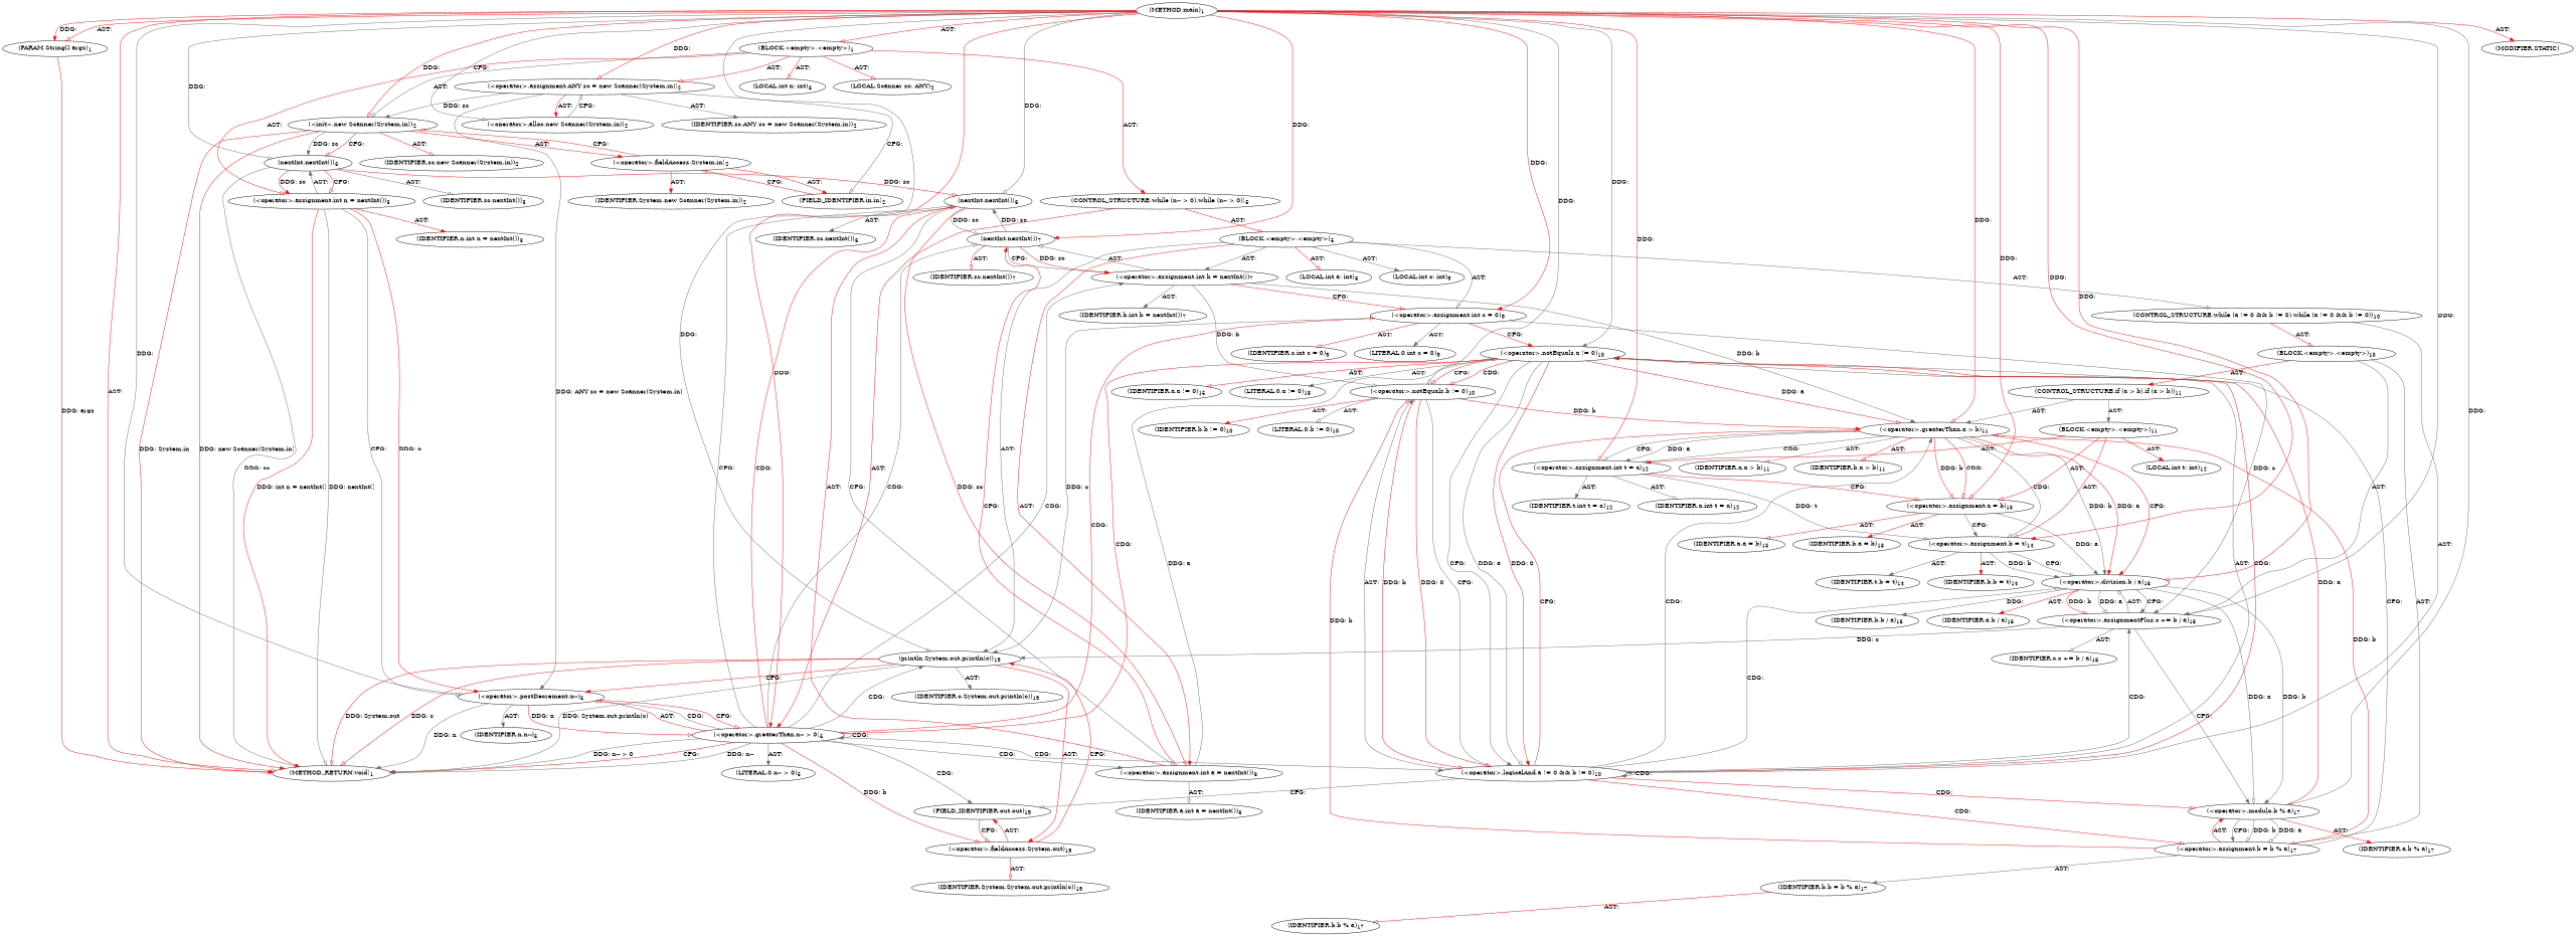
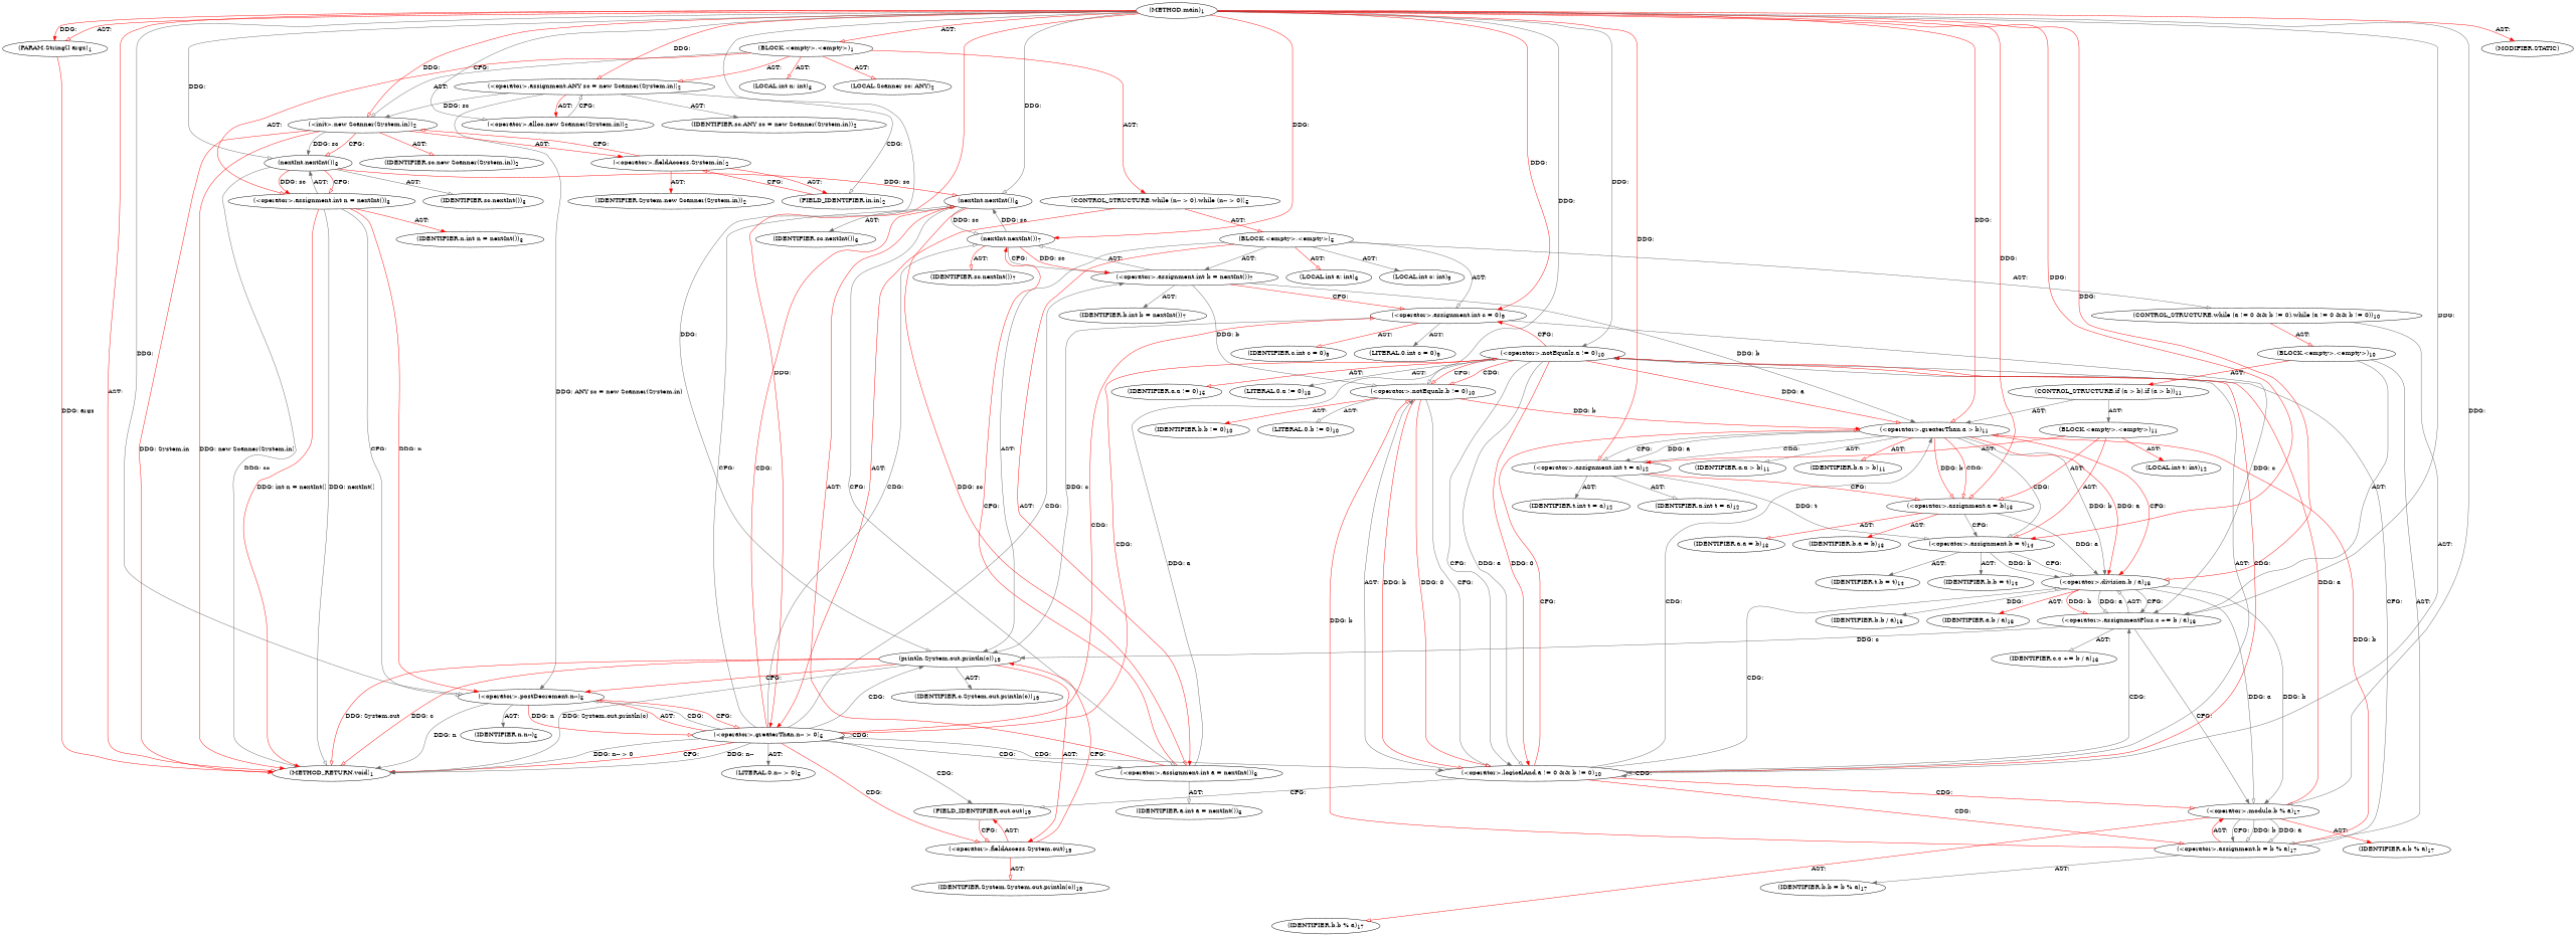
  digraph {
    edge [arrowhead=onormal color=gray40]
    n1 [label=<(METHOD,main)<SUB>1</SUB>>]
    n2 [label=<(PARAM,String[] args)<SUB>1</SUB>>]
    n3 [label=<(BLOCK,&lt;empty&gt;,&lt;empty&gt;)<SUB>1</SUB>>]
    n4 [label=<(&lt;operator&gt;.assignment,ANY sc = new Scanner(System.in))<SUB>2</SUB>>]
    n5 [label=<(&lt;operator&gt;.alloc,new Scanner(System.in))<SUB>2</SUB>>]
    n6 [label=<(&lt;init&gt;,new Scanner(System.in))<SUB>2</SUB>>]
    n7 [label=<(nextInt,nextInt())<SUB>3</SUB>>]
    n8 [label=<(&lt;operator&gt;.greaterThan,n-- &gt; 0)<SUB>5</SUB>>]
    n9 [label=<(&lt;operator&gt;.postDecrement,n--)<SUB>5</SUB>>]
    n10 [label=<(nextInt,nextInt())<SUB>6</SUB>>]
    n11 [label=<(nextInt,nextInt())<SUB>7</SUB>>]
    n12 [label=<(&lt;operator&gt;.assignment,int c = 0)<SUB>9</SUB>>]
    n13 [label=<(&lt;operator&gt;.notEquals,a != 0)<SUB>10</SUB>>]
    n14 [label=<(&lt;operator&gt;.notEquals,b != 0)<SUB>10</SUB>>]
    n15 [label=<(&lt;operator&gt;.greaterThan,a &gt; b)<SUB>11</SUB>>]
    n16 [label=<(&lt;operator&gt;.assignment,int t = a)<SUB>12</SUB>>]
    n17 [label=<(&lt;operator&gt;.assignment,a = b)<SUB>13</SUB>>]
    n18 [label=<(&lt;operator&gt;.assignment,b = t)<SUB>14</SUB>>]
    n19 [label=<(&lt;operator&gt;.assignmentPlus,c += b / a)<SUB>16</SUB>>]
    n20 [label=<(&lt;operator&gt;.division,b / a)<SUB>16</SUB>>]
    n21 [label=<(&lt;operator&gt;.modulo,b % a)<SUB>17</SUB>>]
    n22 [label=<(println,System.out.println(c))<SUB>19</SUB>>]
    n23 [label=<(MODIFIER,STATIC)>]
    n24 [label=<(METHOD_RETURN,void)<SUB>1</SUB>>]
    n25 [label=<(LOCAL,Scanner sc: ANY)<SUB>2</SUB>>]
    n26 [label=<(LOCAL,int n: int)<SUB>3</SUB>>]
    n27 [label=<(&lt;operator&gt;.assignment,int n = nextInt())<SUB>3</SUB>>]
    n28 [label=<(CONTROL_STRUCTURE,while (n-- &gt; 0),while (n-- &gt; 0))<SUB>5</SUB>>]
    n29 [label=<(IDENTIFIER,sc,ANY sc = new Scanner(System.in))<SUB>2</SUB>>]
    n30 [label=<(FIELD_IDENTIFIER,in,in)<SUB>2</SUB>>]
    n31 [label=<(IDENTIFIER,sc,new Scanner(System.in))<SUB>2</SUB>>]
    n32 [label=<(&lt;operator&gt;.fieldAccess,System.in)<SUB>2</SUB>>]
    n33 [label=<(IDENTIFIER,sc,nextInt())<SUB>3</SUB>>]
    n34 [label=<(LITERAL,0,n-- &gt; 0)<SUB>5</SUB>>]
    n35 [label=<(&lt;operator&gt;.assignment,int a = nextInt())<SUB>6</SUB>>]
    n36 [label=<(&lt;operator&gt;.assignment,int b = nextInt())<SUB>7</SUB>>]
    n37 [label=<(&lt;operator&gt;.logicalAnd,a != 0 &amp;&amp; b != 0)<SUB>10</SUB>>]
    n38 [label=<(&lt;operator&gt;.fieldAccess,System.out)<SUB>19</SUB>>]
    n39 [label=<(FIELD_IDENTIFIER,out,out)<SUB>19</SUB>>]
    n40 [label=<(IDENTIFIER,n,n--)<SUB>5</SUB>>]
    n41 [label=<(IDENTIFIER,sc,nextInt())<SUB>6</SUB>>]
    n42 [label=<(IDENTIFIER,sc,nextInt())<SUB>7</SUB>>]
    n43 [label=<(IDENTIFIER,c,int c = 0)<SUB>9</SUB>>]
    n44 [label=<(LITERAL,0,int c = 0)<SUB>9</SUB>>]
    n45 [label=<(IDENTIFIER,a,a != 0)<SUB>15</SUB>>]
    n46 [label=<(LITERAL,0,a != 0)<SUB>18</SUB>>]
    n47 [label=<(IDENTIFIER,b,b != 0)<SUB>10</SUB>>]
    n48 [label=<(LITERAL,0,b != 0)<SUB>10</SUB>>]
    n49 [label=<(IDENTIFIER,a,a &gt; b)<SUB>11</SUB>>]
    n50 [label=<(IDENTIFIER,b,a &gt; b)<SUB>11</SUB>>]
    n51 [label=<(IDENTIFIER,t,int t = a)<SUB>12</SUB>>]
    n52 [label=<(IDENTIFIER,a,int t = a)<SUB>12</SUB>>]
    n53 [label=<(IDENTIFIER,a,a = b)<SUB>13</SUB>>]
    n54 [label=<(IDENTIFIER,b,a = b)<SUB>13</SUB>>]
    n55 [label=<(IDENTIFIER,b,b = t)<SUB>14</SUB>>]
    n56 [label=<(IDENTIFIER,t,b = t)<SUB>14</SUB>>]
    n57 [label=<(IDENTIFIER,c,c += b / a)<SUB>16</SUB>>]
    n58 [label=<(IDENTIFIER,b,b / a)<SUB>16</SUB>>]
    n59 [label=<(IDENTIFIER,a,b / a)<SUB>16</SUB>>]
    n60 [label=<(&lt;operator&gt;.assignment,b = b % a)<SUB>17</SUB>>]
    n61 [label=<(IDENTIFIER,b,b % a)<SUB>17</SUB>>]
    n62 [label=<(IDENTIFIER,a,b % a)<SUB>17</SUB>>]
    n63 [label=<(IDENTIFIER,c,System.out.println(c))<SUB>19</SUB>>]
    n64 [label=<(IDENTIFIER,n,int n = nextInt())<SUB>3</SUB>>]
    n65 [label=<(BLOCK,&lt;empty&gt;,&lt;empty&gt;)<SUB>5</SUB>>]
    n66 [label=<(IDENTIFIER,System,new Scanner(System.in))<SUB>2</SUB>>]
    n67 [label=<(LOCAL,int a: int)<SUB>6</SUB>>]
    n68 [label=<(LOCAL,int c: int)<SUB>9</SUB>>]
    n69 [label=<(CONTROL_STRUCTURE,while (a != 0 &amp;&amp; b != 0),while (a != 0 &amp;&amp; b != 0))<SUB>10</SUB>>]
    n70 [label=<(IDENTIFIER,a,int a = nextInt())<SUB>6</SUB>>]
    n71 [label=<(IDENTIFIER,b,int b = nextInt())<SUB>7</SUB>>]
    n72 [label=<(IDENTIFIER,System,System.out.println(c))<SUB>19</SUB>>]
    n73 [label=<(BLOCK,&lt;empty&gt;,&lt;empty&gt;)<SUB>10</SUB>>]
    n74 [label=<(CONTROL_STRUCTURE,if (a &gt; b),if (a &gt; b))<SUB>11</SUB>>]
    n75 [label=<(IDENTIFIER,b,b = b % a)<SUB>17</SUB>>]
    n76 [label=<(BLOCK,&lt;empty&gt;,&lt;empty&gt;)<SUB>11</SUB>>]
    n77 [label=<(LOCAL,int t: int)<SUB>12</SUB>>]
    n1 -> n2 [color=red label="AST: "]
    n1 -> n2 [arrowhead=normal color=red label="DDG: "]
    n1 -> n3 [color=red label="AST: "]
    n1 -> n4 [color=red label="DDG: "]
    n1 -> n5 [label="CFG: "]
    n1 -> n6 [color=red label="DDG: "]
    n1 -> n7 [label="DDG: "]
    n1 -> n8 [arrowhead=normal color=red label="DDG: "]
    n1 -> n9 [label="DDG: "]
    n1 -> n10 [label="DDG: "]
    n1 -> n11 [arrowhead=normal color=red label="DDG: "]
    n1 -> n12 [arrowhead=normal color=red label="DDG: "]
    n1 -> n13 [arrowhead=normal label="DDG: "]
    n1 -> n14 [label="DDG: "]
    n1 -> n15 [color=red label="DDG: "]
    n1 -> n16 [color=red label="DDG: "]
    n1 -> n17 [color=red label="DDG: "]
    n1 -> n18 [arrowhead=normal color=red label="DDG: "]
    n1 -> n19 [arrowhead=normal label="DDG: "]
    n1 -> n20 [color=red label="DDG: "]
    n1 -> n21 [label="DDG: "]
    n1 -> n22 [label="DDG: "]
    n1 -> n23 [arrowhead=normal color=red label="AST: "]
    n1 -> n24 [color=red label="AST: "]
    n2 -> n24 [arrowhead=normal color=red label="DDG: args"]
    n3 -> n4 [color=red label="AST: "]
    n3 -> n6 [label="AST: "]
    n3 -> n25 [color=red label="AST: "]
    n3 -> n26 [color=red label="AST: "]
    n3 -> n27 [color=red label="AST: "]
    n3 -> n28 [arrowhead=normal color=red label="AST: "]
    n4 -> n5 [arrowhead=normal color=red label="AST: "]
    n4 -> n6 [arrowhead=normal label="DDG: sc"]
    n4 -> n9 [arrowhead=normal label="DDG: ANY sc = new Scanner(System.in)"]
    n4 -> n29 [arrowhead=normal label="AST: "]
-   n4 -> n30 [label="CFG: "]
+   n4 -> n30 [label="CDG: "]
    n5 -> n4 [label="CFG: "]
    n6 -> n7 [color=red label="CFG: "]
    n6 -> n7 [arrowhead=normal label="DDG: sc"]
    n6 -> n24 [color=red label="DDG: System.in"]
    n6 -> n24 [arrowhead=normal color=red label="DDG: new Scanner(System.in)"]
    n6 -> n31 [color=red label="AST: "]
    n6 -> n32 [arrowhead=normal color=red label="AST: "]
    n7 -> n10 [color=red label="DDG: sc"]
    n7 -> n24 [label="DDG: sc"]
    n7 -> n27 [color=red label="CFG: "]
    n7 -> n27 [arrowhead=normal color=red label="DDG: sc"]
    n7 -> n33 [label="AST: "]
    n8 -> n8 [arrowhead=normal label="CDG: "]
    n8 -> n9 [color=red label="AST: "]
    n8 -> n9 [label="CDG: "]
    n8 -> n10 [label="CFG: "]
    n8 -> n10 [color=red label="CDG: "]
    n8 -> n11 [label="CDG: "]
    n8 -> n12 [color=red label="CDG: "]
    n8 -> n13 [color=red label="CDG: "]
    n8 -> n22 [arrowhead=normal label="CDG: "]
    n8 -> n24 [arrowhead=normal color=red label="CFG: "]
    n8 -> n24 [label="DDG: n--"]
    n8 -> n24 [arrowhead=normal label="DDG: n-- &gt; 0"]
    n8 -> n34 [arrowhead=normal label="AST: "]
    n8 -> n35 [arrowhead=normal label="CDG: "]
    n8 -> n36 [arrowhead=normal label="CDG: "]
    n8 -> n37 [arrowhead=normal label="CDG: "]
-   n8 -> n38 [color=red label="DDG: b"]
+   n8 -> n38 [color=red label="CDG: "]
    n8 -> n39 [arrowhead=normal label="CDG: "]
    n9 -> n8 [color=red label="CFG: "]
    n9 -> n8 [color=red label="DDG: n"]
    n9 -> n24 [arrowhead=normal label="DDG: n"]
    n9 -> n40 [arrowhead=normal label="AST: "]
    n10 -> n11 [label="DDG: sc"]
    n10 -> n35 [label="CFG: "]
    n10 -> n35 [color=red label="DDG: sc"]
    n10 -> n41 [arrowhead=normal label="AST: "]
    n11 -> n10 [arrowhead=normal label="DDG: sc"]
    n11 -> n36 [label="CFG: "]
    n11 -> n36 [arrowhead=normal color=red label="DDG: sc"]
    n11 -> n42 [color=red label="AST: "]
-   n12 -> n13 [arrowhead=normal color=red label="CFG: "]
+   n13 -> n12 [arrowhead=normal color=red label="CFG: "]
    n12 -> n19 [arrowhead=normal label="DDG: c"]
    n12 -> n22 [arrowhead=normal label="DDG: c"]
    n12 -> n43 [color=red label="AST: "]
    n12 -> n44 [arrowhead=normal label="AST: "]
    n13 -> n14 [color=red label="CFG: "]
    n13 -> n14 [color=red label="CDG: "]
    n13 -> n15 [color=red label="DDG: a"]
    n13 -> n37 [arrowhead=normal label="CFG: "]
    n13 -> n37 [label="DDG: a"]
    n13 -> n37 [arrowhead=normal color=red label="DDG: 0"]
    n13 -> n45 [color=red label="AST: "]
    n13 -> n46 [arrowhead=normal label="AST: "]
    n14 -> n15 [arrowhead=normal color=red label="DDG: b"]
    n14 -> n37 [label="CFG: "]
    n14 -> n37 [color=red label="DDG: b"]
    n14 -> n37 [color=red label="DDG: 0"]
    n14 -> n47 [arrowhead=normal color=red label="AST: "]
    n14 -> n48 [label="AST: "]
    n15 -> n16 [label="CFG: "]
    n15 -> n16 [arrowhead=normal label="DDG: a"]
    n15 -> n16 [label="CDG: "]
    n15 -> n17 [color=red label="DDG: b"]
    n15 -> n17 [color=red label="CDG: "]
    n15 -> n18 [label="CDG: "]
    n15 -> n20 [arrowhead=normal color=red label="CFG: "]
    n15 -> n20 [arrowhead=normal label="DDG: b"]
    n15 -> n20 [arrowhead=normal color=red label="DDG: a"]
    n15 -> n49 [label="AST: "]
    n15 -> n50 [color=red label="AST: "]
    n16 -> n17 [color=red label="CFG: "]
    n16 -> n18 [label="DDG: t"]
    n16 -> n51 [arrowhead=normal label="AST: "]
    n16 -> n52 [label="AST: "]
    n17 -> n18 [arrowhead=normal label="CFG: "]
    n17 -> n20 [arrowhead=normal label="DDG: a"]
    n17 -> n53 [color=red label="AST: "]
    n17 -> n54 [arrowhead=normal color=red label="AST: "]
    n18 -> n20 [label="CFG: "]
    n18 -> n20 [arrowhead=normal label="DDG: b"]
-   n18 -> n55 [arrowhead=normal color=red label="AST: "]
+   n18 -> n55 [arrowhead=normal label="AST: "]
    n18 -> n56 [arrowhead=normal label="AST: "]
    n19 -> n20 [label="AST: "]
    n19 -> n21 [arrowhead=normal label="CFG: "]
    n19 -> n22 [arrowhead=normal label="DDG: c"]
    n19 -> n57 [label="AST: "]
    n20 -> n19 [arrowhead=normal label="CFG: "]
    n20 -> n19 [color=red label="DDG: b"]
    n20 -> n19 [label="DDG: a"]
    n20 -> n21 [arrowhead=normal label="DDG: b"]
    n20 -> n21 [label="DDG: a"]
    n20 -> n58 [arrowhead=normal label="DDG: "]
    n20 -> n59 [arrowhead=normal color=red label="AST: "]
    n21 -> n13 [arrowhead=normal color=red label="DDG: a"]
    n21 -> n60 [arrowhead=normal label="CFG: "]
    n21 -> n60 [label="DDG: b"]
    n21 -> n60 [label="DDG: a"]
-   n75 -> n61 [color=red label="AST: "]
+   n21 -> n61 [color=red label="AST: "]
    n21 -> n62 [arrowhead=normal color=red label="AST: "]
    n22 -> n9 [arrowhead=normal color=red label="CFG: "]
    n22 -> n24 [color=red label="DDG: System.out"]
    n22 -> n24 [color=red label="DDG: c"]
    n22 -> n24 [label="DDG: System.out.println(c)"]
    n22 -> n38 [arrowhead=normal color=red label="AST: "]
    n22 -> n63 [arrowhead=normal label="AST: "]
    n27 -> n7 [arrowhead=normal label="AST: "]
    n27 -> n9 [label="CFG: "]
    n27 -> n9 [arrowhead=normal color=red label="DDG: n"]
    n27 -> n24 [label="DDG: nextInt()"]
    n27 -> n24 [arrowhead=normal color=red label="DDG: int n = nextInt()"]
    n27 -> n64 [arrowhead=normal color=red label="AST: "]
    n28 -> n8 [arrowhead=normal color=red label="AST: "]
    n28 -> n65 [color=red label="AST: "]
    n30 -> n32 [color=red label="CFG: "]
    n32 -> n6 [color=red label="CFG: "]
    n32 -> n30 [arrowhead=normal color=red label="AST: "]
    n32 -> n66 [arrowhead=normal color=red label="AST: "]
    n35 -> n10 [color=red label="AST: "]
    n35 -> n11 [arrowhead=normal color=red label="CFG: "]
    n35 -> n13 [label="DDG: a"]
    n35 -> n70 [label="AST: "]
    n36 -> n11 [label="AST: "]
    n36 -> n12 [color=red label="CFG: "]
    n36 -> n14 [label="DDG: b"]
    n36 -> n15 [arrowhead=normal label="DDG: b"]
    n36 -> n71 [arrowhead=normal label="AST: "]
    n37 -> n13 [label="AST: "]
    n37 -> n13 [arrowhead=normal color=red label="CDG: "]
    n37 -> n14 [arrowhead=normal label="AST: "]
    n37 -> n15 [color=red label="CFG: "]
    n37 -> n15 [arrowhead=normal label="CDG: "]
    n37 -> n19 [arrowhead=normal label="CDG: "]
    n37 -> n20 [label="CDG: "]
    n37 -> n21 [color=red label="CDG: "]
    n37 -> n37 [arrowhead=normal label="CDG: "]
    n37 -> n39 [label="CFG: "]
    n37 -> n60 [color=red label="CDG: "]
    n38 -> n22 [arrowhead=normal color=red label="CFG: "]
    n38 -> n39 [arrowhead=normal color=red label="AST: "]
    n38 -> n72 [color=red label="AST: "]
    n39 -> n38 [color=red label="CFG: "]
    n60 -> n13 [label="CFG: "]
    n60 -> n14 [color=red label="DDG: b"]
    n60 -> n15 [color=red label="DDG: b"]
    n60 -> n21 [arrowhead=normal color=red label="AST: "]
    n60 -> n75 [arrowhead=normal label="AST: "]
    n65 -> n12 [label="AST: "]
    n65 -> n22 [arrowhead=normal label="AST: "]
    n65 -> n35 [arrowhead=normal color=red label="AST: "]
    n65 -> n36 [arrowhead=normal label="AST: "]
    n65 -> n67 [color=red label="AST: "]
    n65 -> n68 [arrowhead=normal label="AST: "]
    n65 -> n69 [label="AST: "]
    n69 -> n37 [arrowhead=normal label="AST: "]
    n69 -> n73 [color=red label="AST: "]
    n73 -> n19 [label="AST: "]
    n73 -> n60 [label="AST: "]
    n73 -> n74 [arrowhead=normal color=red label="AST: "]
    n74 -> n15 [arrowhead=normal label="AST: "]
    n74 -> n76 [arrowhead=normal label="AST: "]
    n76 -> n16 [arrowhead=normal color=red label="AST: "]
    n76 -> n17 [color=red label="AST: "]
    n76 -> n18 [color=red label="AST: "]
    n76 -> n77 [arrowhead=normal color=red label="AST: "]
  }
